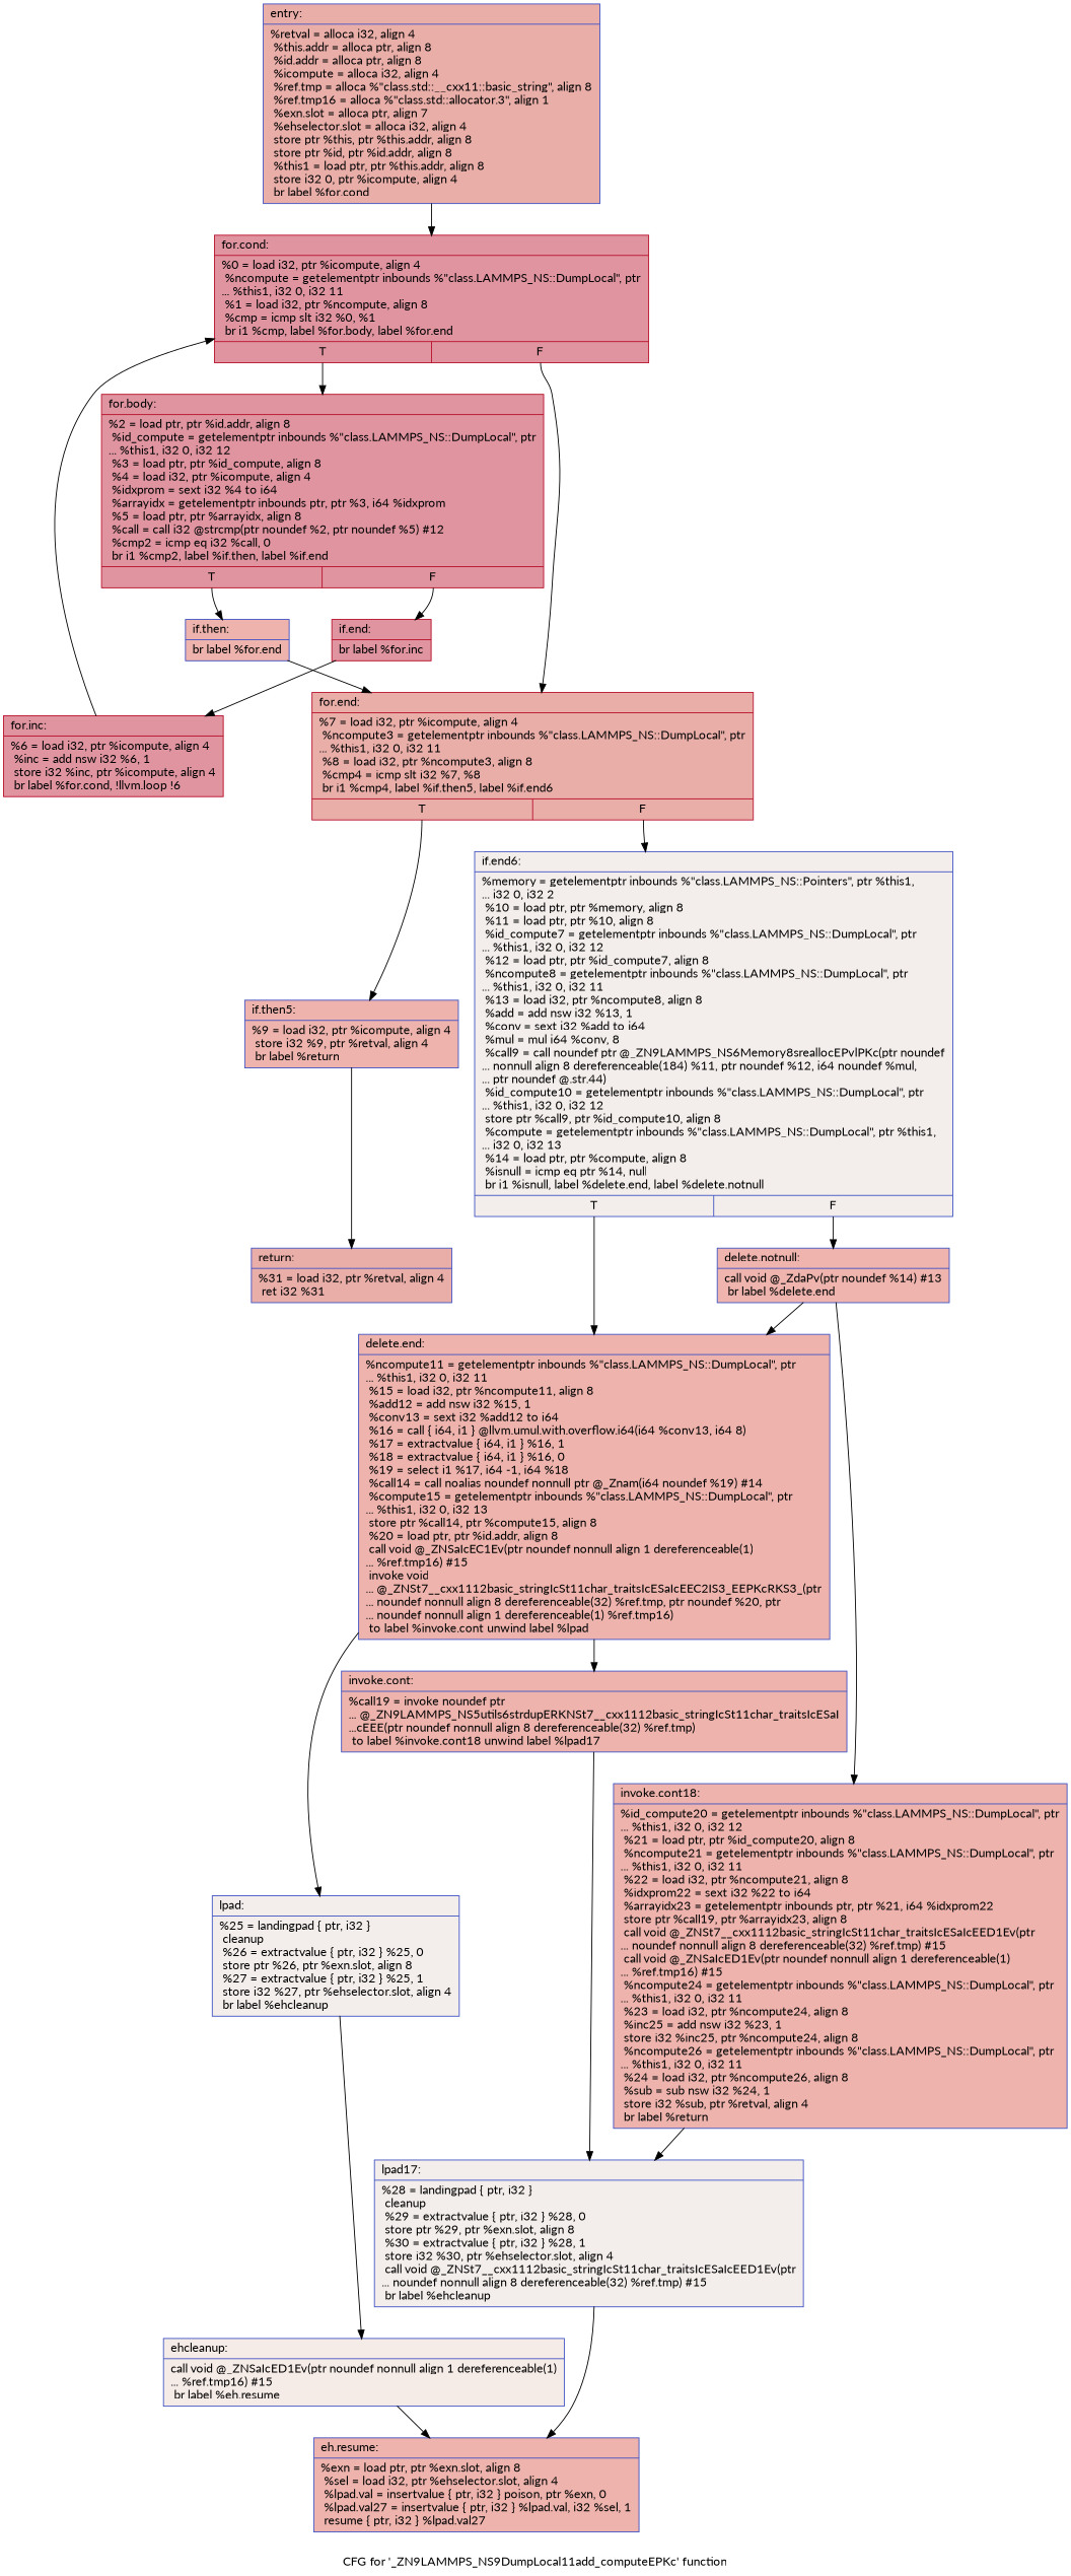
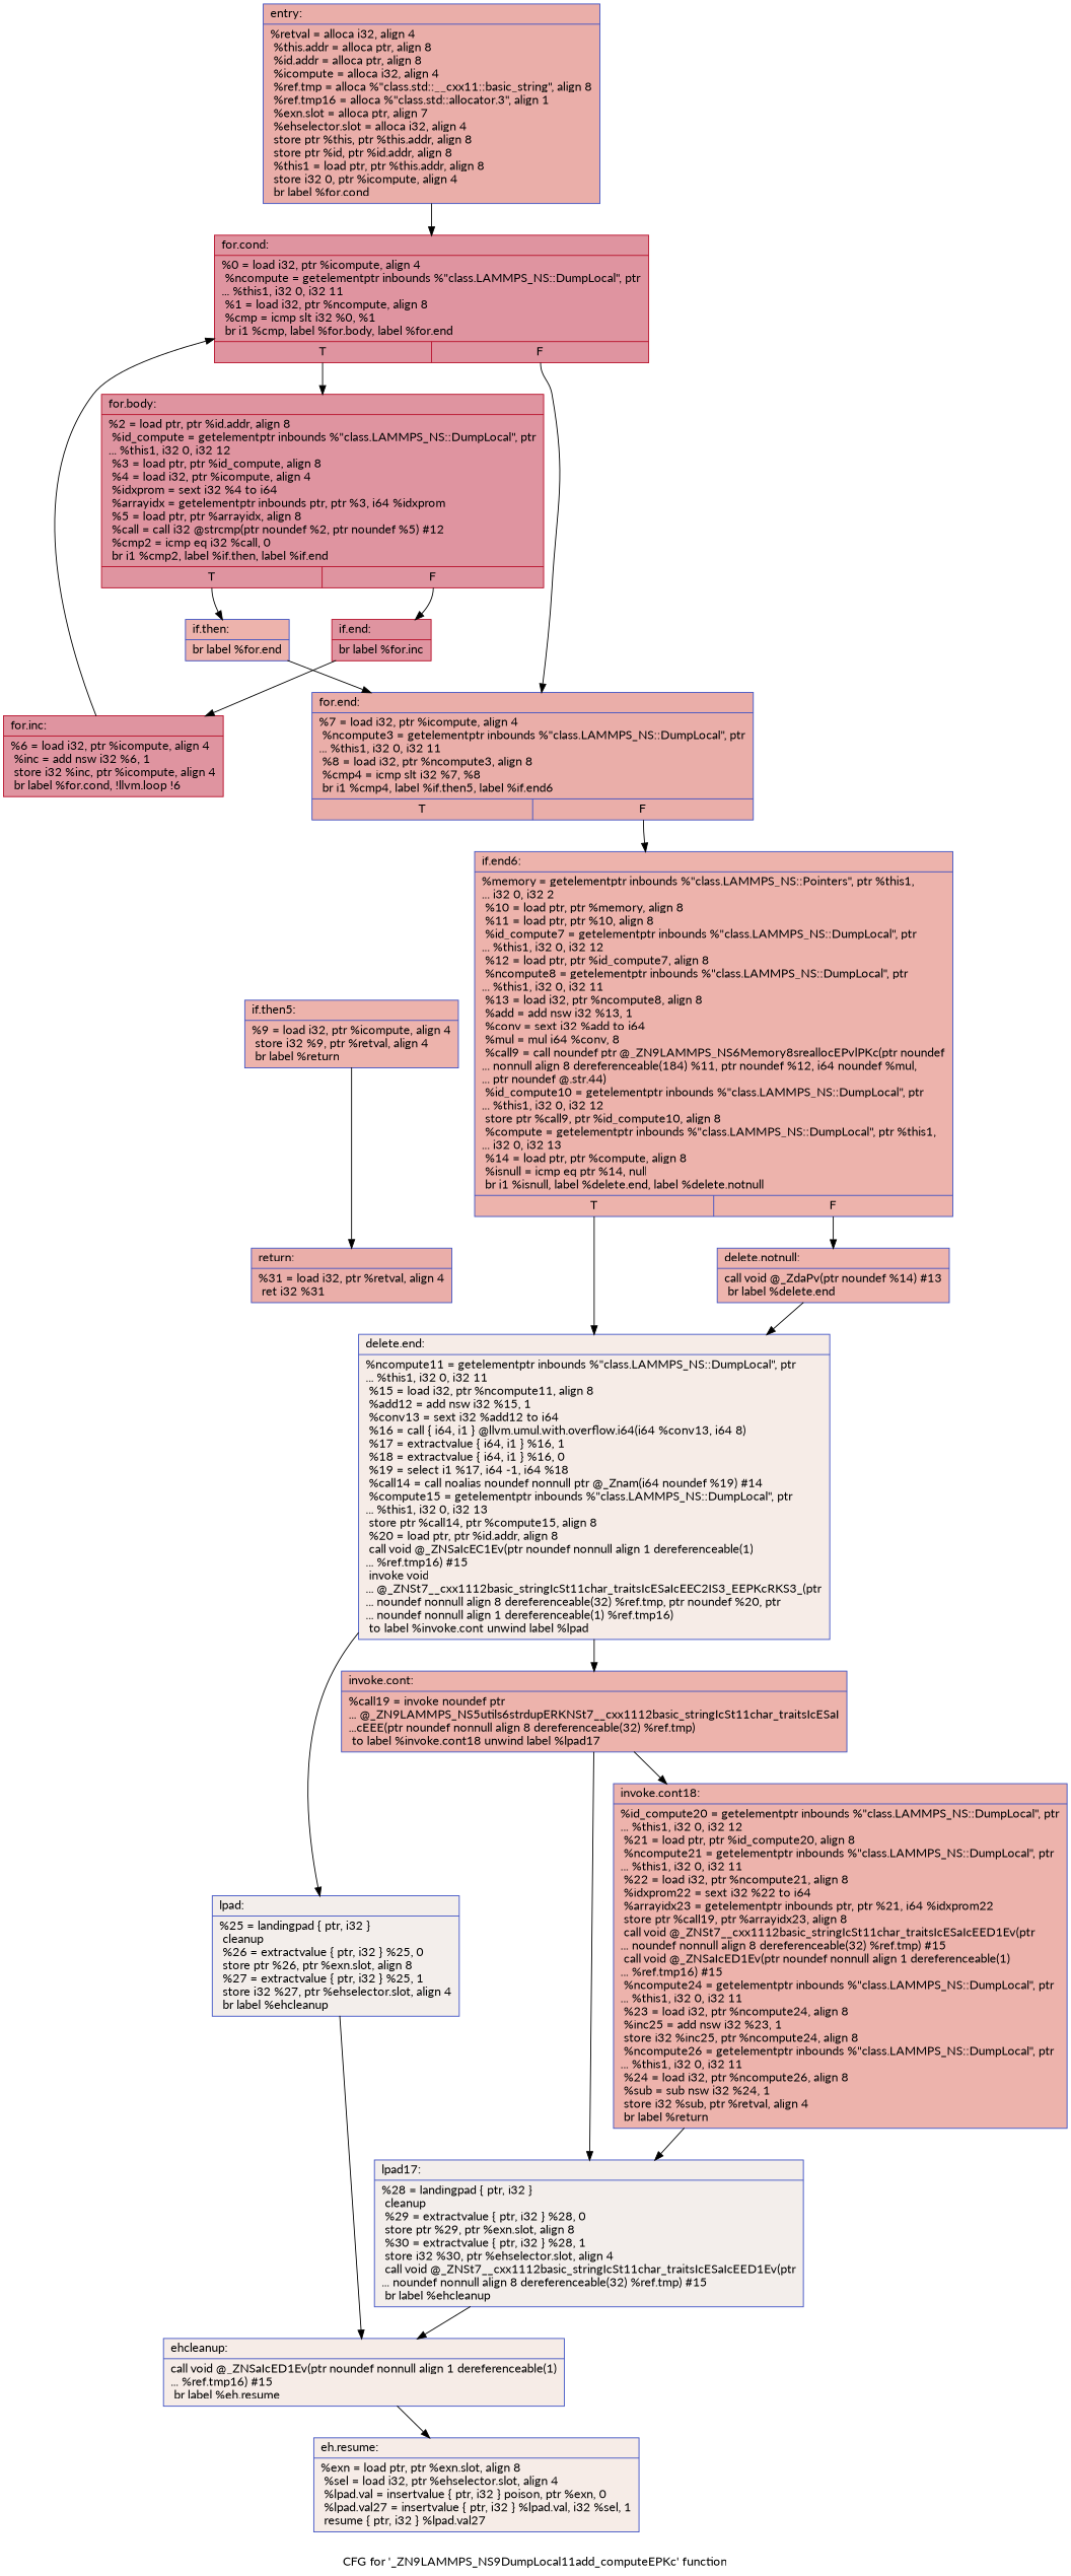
  digraph {
    fontname=Lato
    label="CFG for '_ZN9LAMMPS_NS9DumpLocal11add_computeEPKc' function"
    node [color="#3d50c3ff" fillcolor="#d6524470" fontname=Lato shape=record style=filled]
    edge [fontname=Lato]
    n1 [fillcolor="#d0473d70" label="{entry:\l|  %retval = alloca i32, align 4\l  %this.addr = alloca ptr, align 8\l  %id.addr = alloca ptr, align 8\l  %icompute = alloca i32, align 4\l  %ref.tmp = alloca %\"class.std::__cxx11::basic_string\", align 8\l  %ref.tmp16 = alloca %\"class.std::allocator.3\", align 1\l  %exn.slot = alloca ptr, align 7\l  %ehselector.slot = alloca i32, align 4\l  store ptr %this, ptr %this.addr, align 8\l  store ptr %id, ptr %id.addr, align 8\l  %this1 = load ptr, ptr %this.addr, align 8\l  store i32 0, ptr %icompute, align 4\l  br label %for.cond\l}"]
    n2 [color="#b70d28ff" fillcolor="#b70d2870" label="{for.cond:\l|  %0 = load i32, ptr %icompute, align 4\l  %ncompute = getelementptr inbounds %\"class.LAMMPS_NS::DumpLocal\", ptr\l... %this1, i32 0, i32 11\l  %1 = load i32, ptr %ncompute, align 8\l  %cmp = icmp slt i32 %0, %1\l  br i1 %cmp, label %for.body, label %for.end\l|{<s0>T|<s1>F}}"]
    n3 [color="#b70d28ff" fillcolor="#b70d2870" label="{for.body:\l|  %2 = load ptr, ptr %id.addr, align 8\l  %id_compute = getelementptr inbounds %\"class.LAMMPS_NS::DumpLocal\", ptr\l... %this1, i32 0, i32 12\l  %3 = load ptr, ptr %id_compute, align 8\l  %4 = load i32, ptr %icompute, align 4\l  %idxprom = sext i32 %4 to i64\l  %arrayidx = getelementptr inbounds ptr, ptr %3, i64 %idxprom\l  %5 = load ptr, ptr %arrayidx, align 8\l  %call = call i32 @strcmp(ptr noundef %2, ptr noundef %5) #12\l  %cmp2 = icmp eq i32 %call, 0\l  br i1 %cmp2, label %if.then, label %if.end\l|{<s0>T|<s1>F}}"]
-   n4 [color="#b70d28ff" fillcolor="#d0473d70" label="{for.end:\l|  %7 = load i32, ptr %icompute, align 4\l  %ncompute3 = getelementptr inbounds %\"class.LAMMPS_NS::DumpLocal\", ptr\l... %this1, i32 0, i32 11\l  %8 = load i32, ptr %ncompute3, align 8\l  %cmp4 = icmp slt i32 %7, %8\l  br i1 %cmp4, label %if.then5, label %if.end6\l|{<s0>T|<s1>F}}"]
+   n4 [fillcolor="#d0473d70" label="{for.end:\l|  %7 = load i32, ptr %icompute, align 4\l  %ncompute3 = getelementptr inbounds %\"class.LAMMPS_NS::DumpLocal\", ptr\l... %this1, i32 0, i32 11\l  %8 = load i32, ptr %ncompute3, align 8\l  %cmp4 = icmp slt i32 %7, %8\l  br i1 %cmp4, label %if.then5, label %if.end6\l|{<s0>T|<s1>F}}"]
    n5 [label="{if.then:\l|  br label %for.end\l}"]
    n6 [color="#b70d28ff" fillcolor="#b70d2870" label="{if.end:\l|  br label %for.inc\l}"]
    n7 [label="{if.then5:\l|  %9 = load i32, ptr %icompute, align 4\l  store i32 %9, ptr %retval, align 4\l  br label %return\l}"]
-   n8 [fillcolor="#e5d8d170" label="{if.end6:\l|  %memory = getelementptr inbounds %\"class.LAMMPS_NS::Pointers\", ptr %this1,\l... i32 0, i32 2\l  %10 = load ptr, ptr %memory, align 8\l  %11 = load ptr, ptr %10, align 8\l  %id_compute7 = getelementptr inbounds %\"class.LAMMPS_NS::DumpLocal\", ptr\l... %this1, i32 0, i32 12\l  %12 = load ptr, ptr %id_compute7, align 8\l  %ncompute8 = getelementptr inbounds %\"class.LAMMPS_NS::DumpLocal\", ptr\l... %this1, i32 0, i32 11\l  %13 = load i32, ptr %ncompute8, align 8\l  %add = add nsw i32 %13, 1\l  %conv = sext i32 %add to i64\l  %mul = mul i64 %conv, 8\l  %call9 = call noundef ptr @_ZN9LAMMPS_NS6Memory8sreallocEPvlPKc(ptr noundef\l... nonnull align 8 dereferenceable(184) %11, ptr noundef %12, i64 noundef %mul,\l... ptr noundef @.str.44)\l  %id_compute10 = getelementptr inbounds %\"class.LAMMPS_NS::DumpLocal\", ptr\l... %this1, i32 0, i32 12\l  store ptr %call9, ptr %id_compute10, align 8\l  %compute = getelementptr inbounds %\"class.LAMMPS_NS::DumpLocal\", ptr %this1,\l... i32 0, i32 13\l  %14 = load ptr, ptr %compute, align 8\l  %isnull = icmp eq ptr %14, null\l  br i1 %isnull, label %delete.end, label %delete.notnull\l|{<s0>T|<s1>F}}"]
+   n8 [label="{if.end6:\l|  %memory = getelementptr inbounds %\"class.LAMMPS_NS::Pointers\", ptr %this1,\l... i32 0, i32 2\l  %10 = load ptr, ptr %memory, align 8\l  %11 = load ptr, ptr %10, align 8\l  %id_compute7 = getelementptr inbounds %\"class.LAMMPS_NS::DumpLocal\", ptr\l... %this1, i32 0, i32 12\l  %12 = load ptr, ptr %id_compute7, align 8\l  %ncompute8 = getelementptr inbounds %\"class.LAMMPS_NS::DumpLocal\", ptr\l... %this1, i32 0, i32 11\l  %13 = load i32, ptr %ncompute8, align 8\l  %add = add nsw i32 %13, 1\l  %conv = sext i32 %add to i64\l  %mul = mul i64 %conv, 8\l  %call9 = call noundef ptr @_ZN9LAMMPS_NS6Memory8sreallocEPvlPKc(ptr noundef\l... nonnull align 8 dereferenceable(184) %11, ptr noundef %12, i64 noundef %mul,\l... ptr noundef @.str.44)\l  %id_compute10 = getelementptr inbounds %\"class.LAMMPS_NS::DumpLocal\", ptr\l... %this1, i32 0, i32 12\l  store ptr %call9, ptr %id_compute10, align 8\l  %compute = getelementptr inbounds %\"class.LAMMPS_NS::DumpLocal\", ptr %this1,\l... i32 0, i32 13\l  %14 = load ptr, ptr %compute, align 8\l  %isnull = icmp eq ptr %14, null\l  br i1 %isnull, label %delete.end, label %delete.notnull\l|{<s0>T|<s1>F}}"]
    n9 [color="#b70d28ff" fillcolor="#b70d2870" label="{for.inc:\l|  %6 = load i32, ptr %icompute, align 4\l  %inc = add nsw i32 %6, 1\l  store i32 %inc, ptr %icompute, align 4\l  br label %for.cond, !llvm.loop !6\l}"]
    n10 [fillcolor="#d0473d70" label="{return:\l|  %31 = load i32, ptr %retval, align 4\l  ret i32 %31\l}"]
-   n11 [label="{delete.end:\l|  %ncompute11 = getelementptr inbounds %\"class.LAMMPS_NS::DumpLocal\", ptr\l... %this1, i32 0, i32 11\l  %15 = load i32, ptr %ncompute11, align 8\l  %add12 = add nsw i32 %15, 1\l  %conv13 = sext i32 %add12 to i64\l  %16 = call \{ i64, i1 \} @llvm.umul.with.overflow.i64(i64 %conv13, i64 8)\l  %17 = extractvalue \{ i64, i1 \} %16, 1\l  %18 = extractvalue \{ i64, i1 \} %16, 0\l  %19 = select i1 %17, i64 -1, i64 %18\l  %call14 = call noalias noundef nonnull ptr @_Znam(i64 noundef %19) #14\l  %compute15 = getelementptr inbounds %\"class.LAMMPS_NS::DumpLocal\", ptr\l... %this1, i32 0, i32 13\l  store ptr %call14, ptr %compute15, align 8\l  %20 = load ptr, ptr %id.addr, align 8\l  call void @_ZNSaIcEC1Ev(ptr noundef nonnull align 1 dereferenceable(1)\l... %ref.tmp16) #15\l  invoke void\l... @_ZNSt7__cxx1112basic_stringIcSt11char_traitsIcESaIcEEC2IS3_EEPKcRKS3_(ptr\l... noundef nonnull align 8 dereferenceable(32) %ref.tmp, ptr noundef %20, ptr\l... noundef nonnull align 1 dereferenceable(1) %ref.tmp16)\l          to label %invoke.cont unwind label %lpad\l}"]
+   n11 [fillcolor="#ead5c970" label="{delete.end:\l|  %ncompute11 = getelementptr inbounds %\"class.LAMMPS_NS::DumpLocal\", ptr\l... %this1, i32 0, i32 11\l  %15 = load i32, ptr %ncompute11, align 8\l  %add12 = add nsw i32 %15, 1\l  %conv13 = sext i32 %add12 to i64\l  %16 = call \{ i64, i1 \} @llvm.umul.with.overflow.i64(i64 %conv13, i64 8)\l  %17 = extractvalue \{ i64, i1 \} %16, 1\l  %18 = extractvalue \{ i64, i1 \} %16, 0\l  %19 = select i1 %17, i64 -1, i64 %18\l  %call14 = call noalias noundef nonnull ptr @_Znam(i64 noundef %19) #14\l  %compute15 = getelementptr inbounds %\"class.LAMMPS_NS::DumpLocal\", ptr\l... %this1, i32 0, i32 13\l  store ptr %call14, ptr %compute15, align 8\l  %20 = load ptr, ptr %id.addr, align 8\l  call void @_ZNSaIcEC1Ev(ptr noundef nonnull align 1 dereferenceable(1)\l... %ref.tmp16) #15\l  invoke void\l... @_ZNSt7__cxx1112basic_stringIcSt11char_traitsIcESaIcEEC2IS3_EEPKcRKS3_(ptr\l... noundef nonnull align 8 dereferenceable(32) %ref.tmp, ptr noundef %20, ptr\l... noundef nonnull align 1 dereferenceable(1) %ref.tmp16)\l          to label %invoke.cont unwind label %lpad\l}"]
    n12 [fillcolor="#d8564670" label="{delete.notnull:\l|  call void @_ZdaPv(ptr noundef %14) #13\l  br label %delete.end\l}"]
    n13 [label="{invoke.cont:\l|  %call19 = invoke noundef ptr\l... @_ZN9LAMMPS_NS5utils6strdupERKNSt7__cxx1112basic_stringIcSt11char_traitsIcESaI\l...cEEE(ptr noundef nonnull align 8 dereferenceable(32) %ref.tmp)\l          to label %invoke.cont18 unwind label %lpad17\l}"]
    n14 [fillcolor="#e5d8d170" label="{lpad:\l|  %25 = landingpad \{ ptr, i32 \}\l          cleanup\l  %26 = extractvalue \{ ptr, i32 \} %25, 0\l  store ptr %26, ptr %exn.slot, align 8\l  %27 = extractvalue \{ ptr, i32 \} %25, 1\l  store i32 %27, ptr %ehselector.slot, align 4\l  br label %ehcleanup\l}"]
    n15 [label="{invoke.cont18:\l|  %id_compute20 = getelementptr inbounds %\"class.LAMMPS_NS::DumpLocal\", ptr\l... %this1, i32 0, i32 12\l  %21 = load ptr, ptr %id_compute20, align 8\l  %ncompute21 = getelementptr inbounds %\"class.LAMMPS_NS::DumpLocal\", ptr\l... %this1, i32 0, i32 11\l  %22 = load i32, ptr %ncompute21, align 8\l  %idxprom22 = sext i32 %22 to i64\l  %arrayidx23 = getelementptr inbounds ptr, ptr %21, i64 %idxprom22\l  store ptr %call19, ptr %arrayidx23, align 8\l  call void @_ZNSt7__cxx1112basic_stringIcSt11char_traitsIcESaIcEED1Ev(ptr\l... noundef nonnull align 8 dereferenceable(32) %ref.tmp) #15\l  call void @_ZNSaIcED1Ev(ptr noundef nonnull align 1 dereferenceable(1)\l... %ref.tmp16) #15\l  %ncompute24 = getelementptr inbounds %\"class.LAMMPS_NS::DumpLocal\", ptr\l... %this1, i32 0, i32 11\l  %23 = load i32, ptr %ncompute24, align 8\l  %inc25 = add nsw i32 %23, 1\l  store i32 %inc25, ptr %ncompute24, align 8\l  %ncompute26 = getelementptr inbounds %\"class.LAMMPS_NS::DumpLocal\", ptr\l... %this1, i32 0, i32 11\l  %24 = load i32, ptr %ncompute26, align 8\l  %sub = sub nsw i32 %24, 1\l  store i32 %sub, ptr %retval, align 4\l  br label %return\l}"]
    n16 [fillcolor="#e5d8d170" label="{lpad17:\l|  %28 = landingpad \{ ptr, i32 \}\l          cleanup\l  %29 = extractvalue \{ ptr, i32 \} %28, 0\l  store ptr %29, ptr %exn.slot, align 8\l  %30 = extractvalue \{ ptr, i32 \} %28, 1\l  store i32 %30, ptr %ehselector.slot, align 4\l  call void @_ZNSt7__cxx1112basic_stringIcSt11char_traitsIcESaIcEED1Ev(ptr\l... noundef nonnull align 8 dereferenceable(32) %ref.tmp) #15\l  br label %ehcleanup\l}"]
    n17 [fillcolor="#ead5c970" label="{ehcleanup:\l|  call void @_ZNSaIcED1Ev(ptr noundef nonnull align 1 dereferenceable(1)\l... %ref.tmp16) #15\l  br label %eh.resume\l}"]
-   n18 [label="{eh.resume:\l|  %exn = load ptr, ptr %exn.slot, align 8\l  %sel = load i32, ptr %ehselector.slot, align 4\l  %lpad.val = insertvalue \{ ptr, i32 \} poison, ptr %exn, 0\l  %lpad.val27 = insertvalue \{ ptr, i32 \} %lpad.val, i32 %sel, 1\l  resume \{ ptr, i32 \} %lpad.val27\l}"]
+   n18 [fillcolor="#ead5c970" label="{eh.resume:\l|  %exn = load ptr, ptr %exn.slot, align 8\l  %sel = load i32, ptr %ehselector.slot, align 4\l  %lpad.val = insertvalue \{ ptr, i32 \} poison, ptr %exn, 0\l  %lpad.val27 = insertvalue \{ ptr, i32 \} %lpad.val, i32 %sel, 1\l  resume \{ ptr, i32 \} %lpad.val27\l}"]
    n1 -> n2
    n2 -> n3 [tailport=s0]
    n2 -> n4 [tailport=s1]
    n3 -> n5 [tailport=s0]
    n3 -> n6 [tailport=s1]
-   n4 -> n7 [tailport=s0]
    n4 -> n8 [tailport=s1]
    n5 -> n4
    n6 -> n9
    n7 -> n10
    n8 -> n11 [tailport=s0]
    n8 -> n12 [tailport=s1]
    n9 -> n2
    n11 -> n13
    n11 -> n14
    n12 -> n11
-   n12 -> n15
+   n13 -> n15
    n13 -> n16
    n14 -> n17
    n15 -> n16
-   n16 -> n18
+   n16 -> n17
    n17 -> n18
  }
